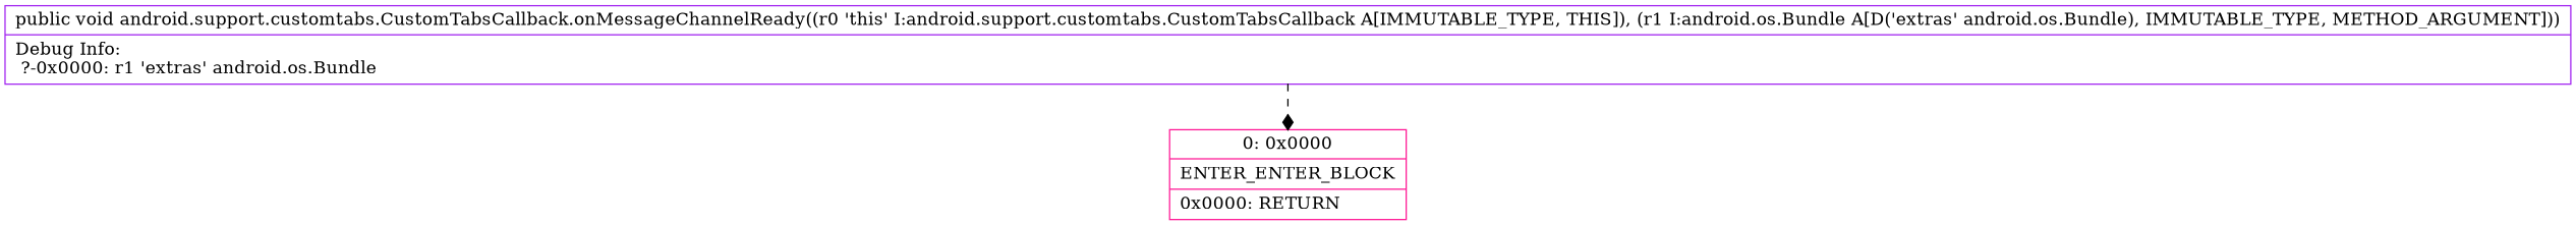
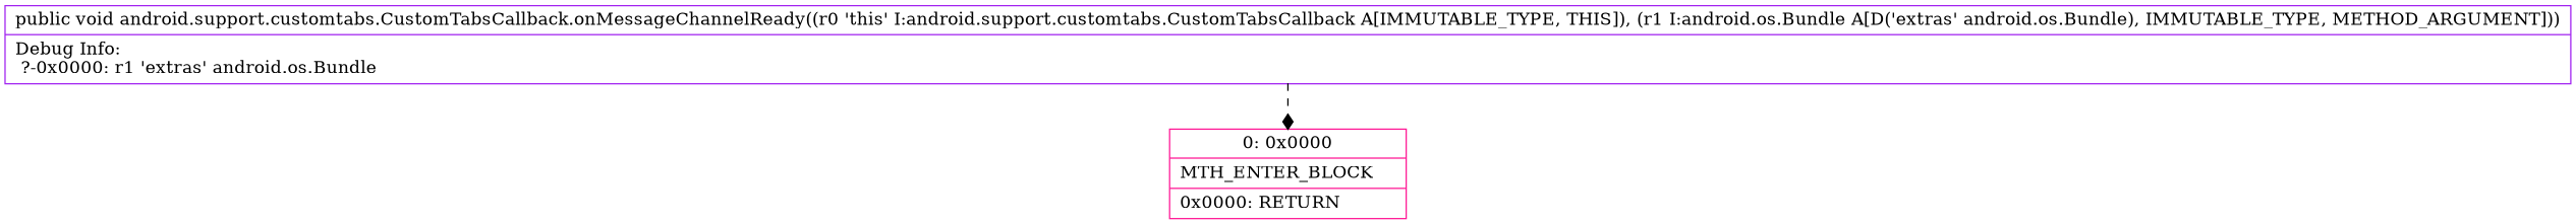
  digraph {
    node [shape=record]
-   n1 [label="{0\:\ 0x0000|ENTER_ENTER_BLOCK\l|0x0000: RETURN   \l}" color=deeppink]
+   n1 [label="{0\:\ 0x0000|MTH_ENTER_BLOCK\l|0x0000: RETURN   \l}" color=deeppink]
    n2 [label="{public void android.support.customtabs.CustomTabsCallback.onMessageChannelReady((r0 'this' I:android.support.customtabs.CustomTabsCallback A[IMMUTABLE_TYPE, THIS]), (r1 I:android.os.Bundle A[D('extras' android.os.Bundle), IMMUTABLE_TYPE, METHOD_ARGUMENT]))  | Debug Info:\l  ?\-0x0000: r1 'extras' android.os.Bundle\l}" color=purple]
    n2 -> n1 [style=dashed arrowhead=diamond]
  }
